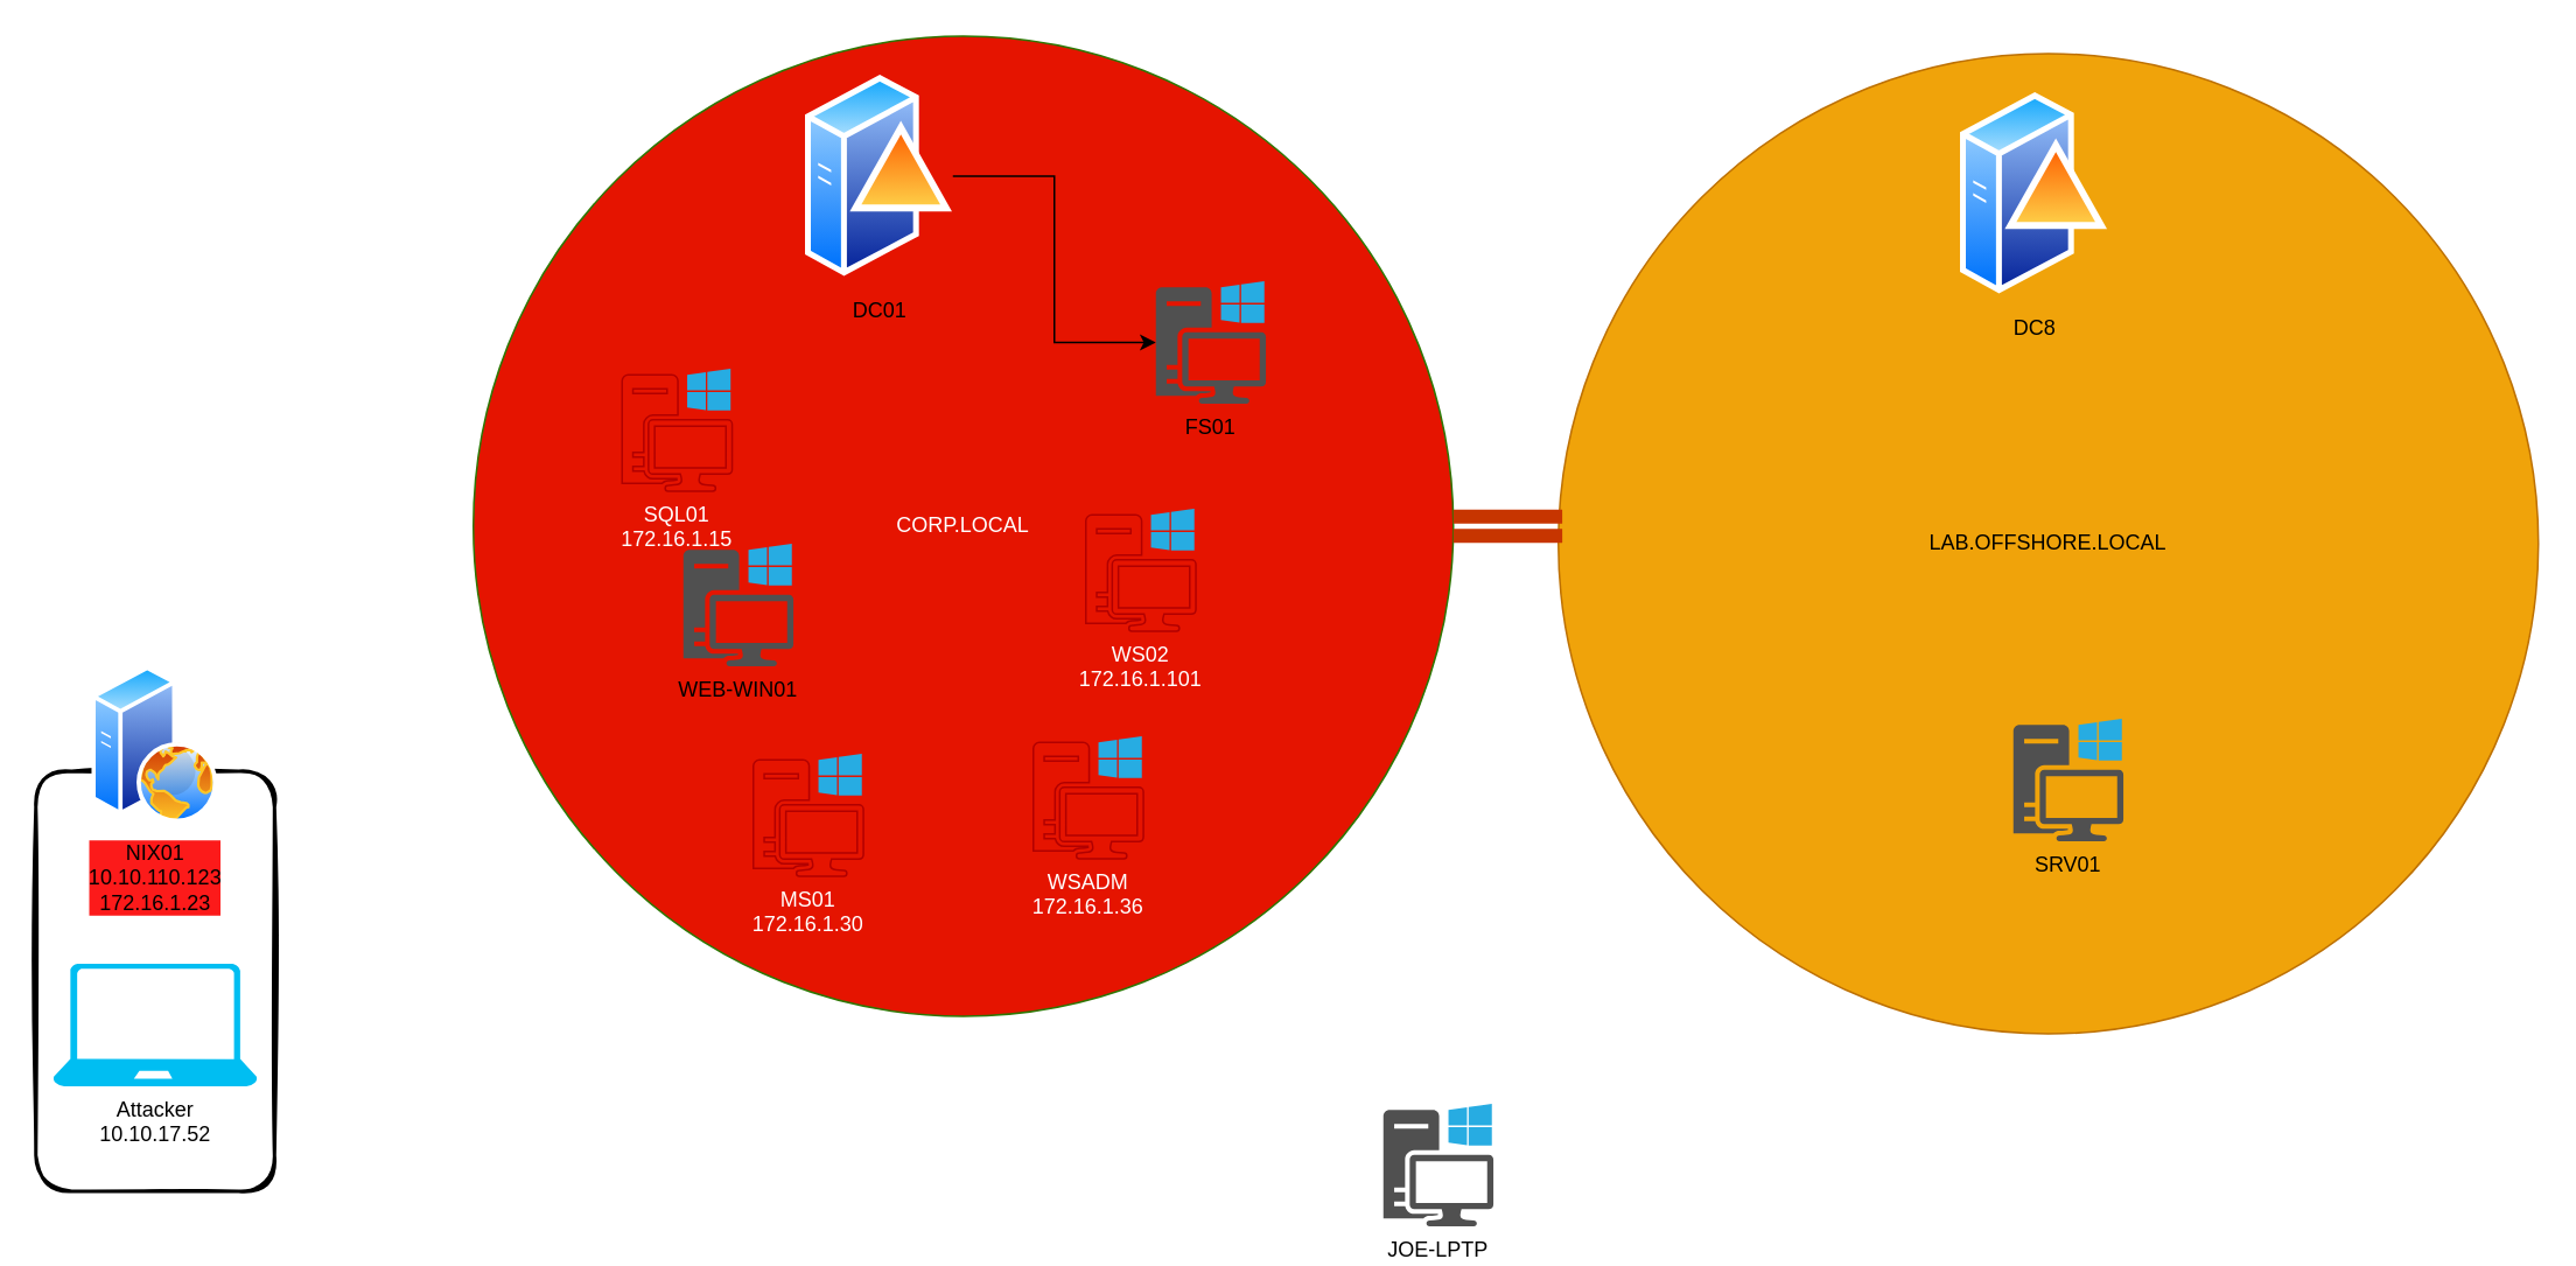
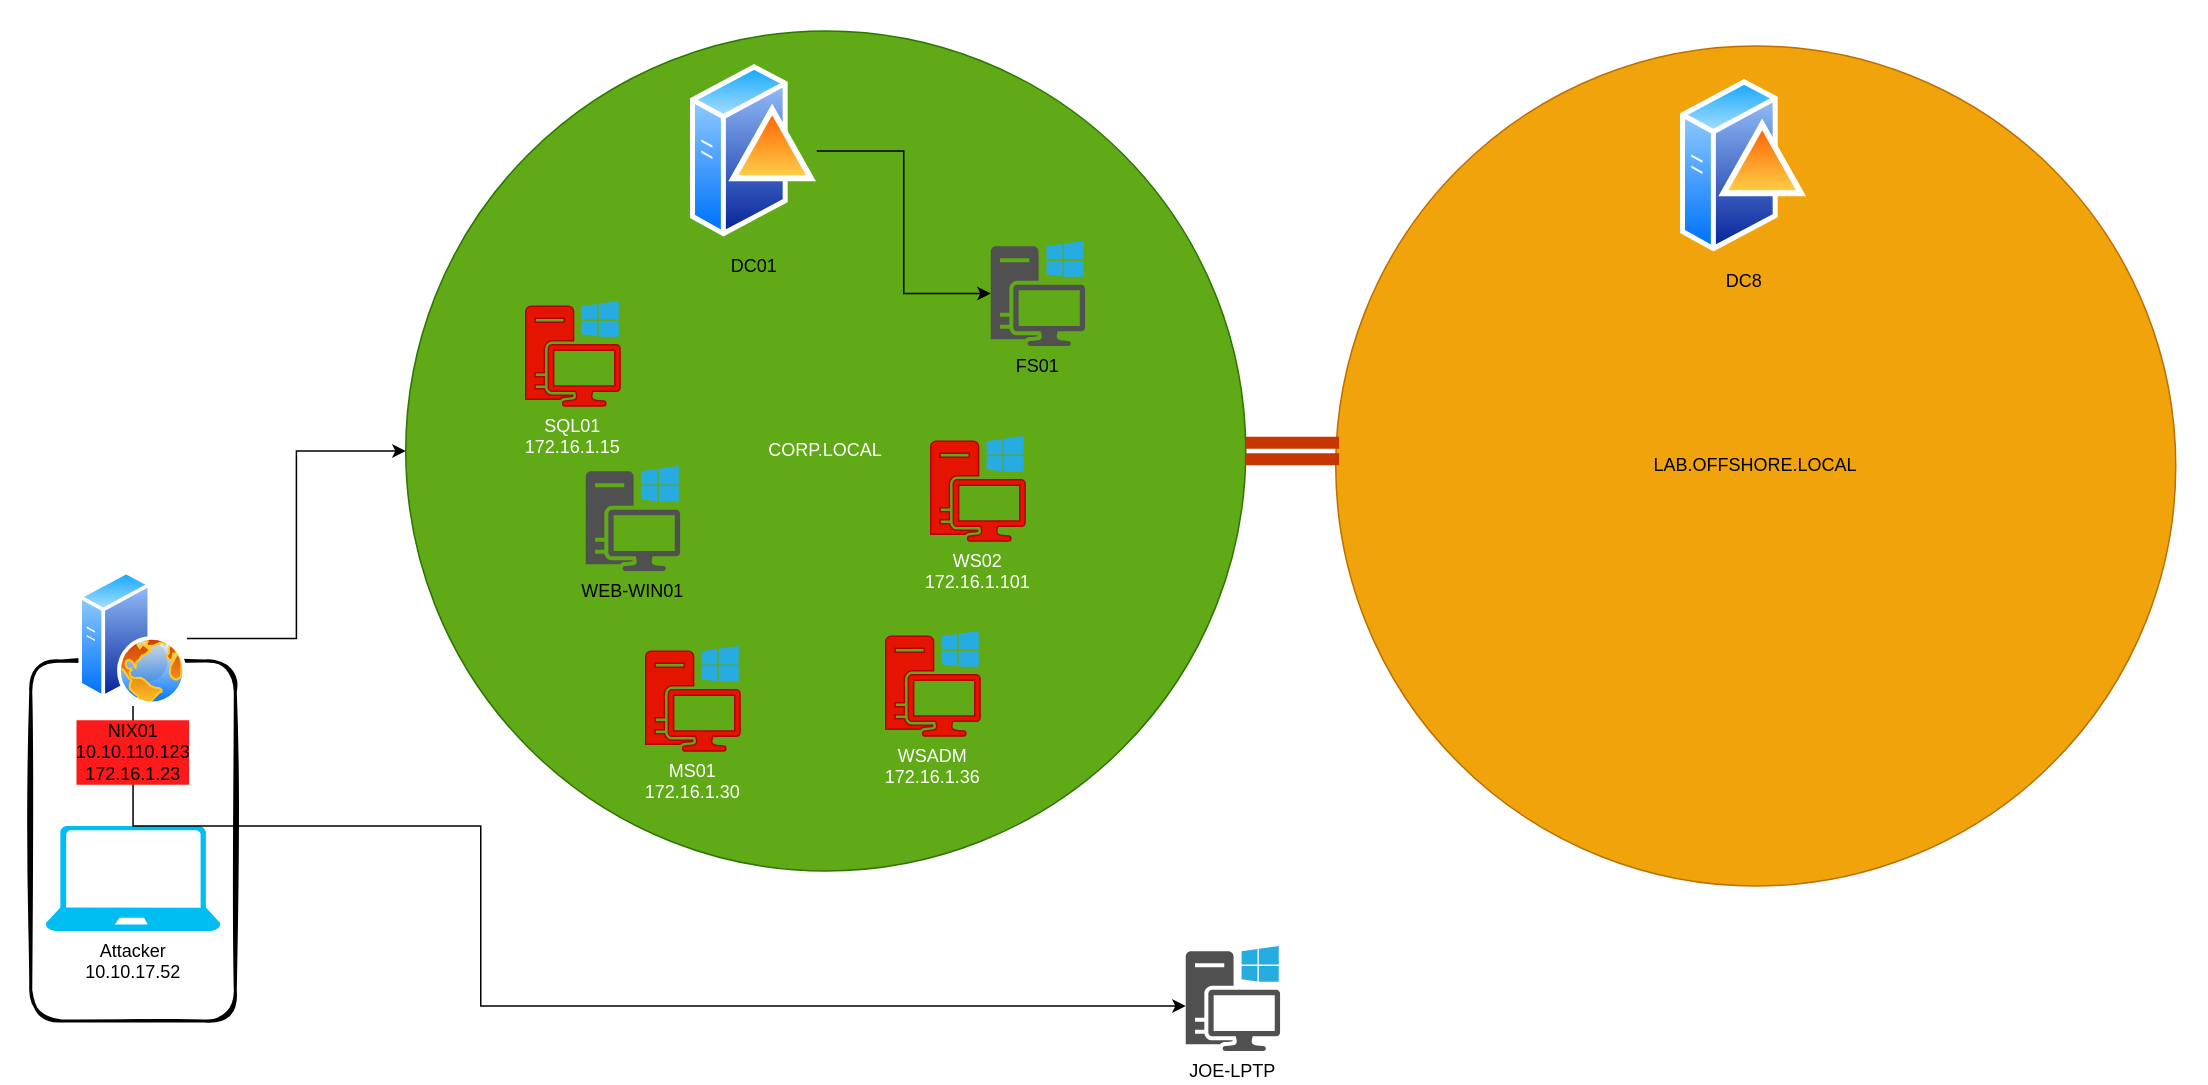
  <mxCell id="0" />
  <mxCell id="1" parent="0" />
  <mxCell id="2" value="" style="rounded=1;whiteSpace=wrap;html=1;strokeWidth=2;fillWeight=4;hachureGap=8;hachureAngle=45;fillColor=none;sketch=1;" parent="1" vertex="1"><mxGeometry x="20" y="440" width="136.36" height="240" as="geometry" /></mxCell>
  <mxCell id="3" value="Attacker&lt;div&gt;10.10.17.52&lt;/div&gt;" style="verticalLabelPosition=bottom;html=1;verticalAlign=top;align=center;strokeColor=none;fillColor=#00BEF2;shape=mxgraph.azure.laptop;pointerEvents=1;" parent="1" vertex="1"><mxGeometry x="29.85" y="550" width="116.67" height="70" as="geometry" /></mxCell>
+ <mxCell id="4" style="edgeStyle=orthogonalEdgeStyle;rounded=0;orthogonalLoop=1;jettySize=auto;html=1;" parent="1" source="6" target="7" edge="1"><mxGeometry relative="1" as="geometry" /></mxCell>
+ <mxCell id="5" style="edgeStyle=orthogonalEdgeStyle;rounded=0;orthogonalLoop=1;jettySize=auto;html=1;" edge="1" parent="1" source="6" target="16"><mxGeometry relative="1" as="geometry"><Array as="points"><mxPoint x="88" y="550" /><mxPoint x="320" y="550" /><mxPoint x="320" y="670" /></Array></mxGeometry></mxCell>
  <mxCell id="6" value="NIX01&lt;div&gt;10.10.110.123&lt;/div&gt;&lt;div&gt;172.16.1.23&lt;br&gt;&lt;/div&gt;" style="image;aspect=fixed;perimeter=ellipsePerimeter;html=1;align=center;shadow=0;dashed=0;spacingTop=3;image=img/lib/active_directory/web_server.svg;labelBackgroundColor=#FC1A1A;" parent="1" vertex="1"><mxGeometry x="52.18" y="380" width="72" height="90" as="geometry" /></mxCell>
- <mxCell id="7" value="CORP.LOCAL" style="ellipse;whiteSpace=wrap;html=1;aspect=fixed;fillColor=#e51400;fontColor=#ffffff;strokeColor=#2D7600;" parent="1" vertex="1"><mxGeometry x="270" y="20" width="560" height="560" as="geometry" /></mxCell>
+ <mxCell id="7" value="CORP.LOCAL" style="ellipse;whiteSpace=wrap;html=1;aspect=fixed;fillColor=#60a917;fontColor=#ffffff;strokeColor=#2D7600;" parent="1" vertex="1"><mxGeometry x="270" y="20" width="560" height="560" as="geometry" /></mxCell>
  <mxCell id="8" style="edgeStyle=orthogonalEdgeStyle;rounded=0;orthogonalLoop=1;jettySize=auto;html=1;" edge="1" parent="1" source="9" target="14"><mxGeometry relative="1" as="geometry" /></mxCell>
  <mxCell id="9" value="DC01" style="image;aspect=fixed;perimeter=ellipsePerimeter;html=1;align=center;shadow=0;dashed=0;spacingTop=3;image=img/lib/active_directory/domain_controller.svg;labelBackgroundColor=none;" parent="1" vertex="1"><mxGeometry x="460" y="40" width="84" height="120" as="geometry" /></mxCell>
- <mxCell id="10" value="SQL01&lt;div&gt;172.16.1.15&lt;/div&gt;" style="sketch=0;pointerEvents=1;shadow=0;dashed=0;html=1;strokeColor=#B20000;fillColor=#e51400;labelPosition=center;verticalLabelPosition=bottom;verticalAlign=top;outlineConnect=0;align=center;shape=mxgraph.office.devices.workstation_pc;fontColor=#ffffff;" parent="1" vertex="1"><mxGeometry x="355" y="210" width="62.88" height="70" as="geometry" /></mxCell>
+ <mxCell id="10" value="SQL01&lt;div&gt;172.16.1.15&lt;/div&gt;" style="sketch=0;pointerEvents=1;shadow=0;dashed=0;html=1;strokeColor=#B20000;fillColor=#e51400;labelPosition=center;verticalLabelPosition=bottom;verticalAlign=top;outlineConnect=0;align=center;shape=mxgraph.office.devices.workstation_pc;fontColor=#ffffff;" parent="1" vertex="1"><mxGeometry x="350" y="200" width="62.88" height="70" as="geometry" /></mxCell>
  <mxCell id="11" value="WEB-WIN01" style="sketch=0;pointerEvents=1;shadow=0;dashed=0;html=1;strokeColor=none;fillColor=#505050;labelPosition=center;verticalLabelPosition=bottom;verticalAlign=top;outlineConnect=0;align=center;shape=mxgraph.office.devices.workstation_pc;" parent="1" vertex="1"><mxGeometry x="390" y="310" width="62.88" height="70" as="geometry" /></mxCell>
  <mxCell id="12" value="WSADM&lt;div&gt;172.16.1.36&lt;/div&gt;" style="sketch=0;pointerEvents=1;shadow=0;dashed=0;html=1;strokeColor=#B20000;fillColor=#e51400;labelPosition=center;verticalLabelPosition=bottom;verticalAlign=top;outlineConnect=0;align=center;shape=mxgraph.office.devices.workstation_pc;fontColor=#ffffff;" parent="1" vertex="1"><mxGeometry x="590" y="420" width="62.88" height="70" as="geometry" /></mxCell>
  <mxCell id="13" value="WS02&lt;div&gt;172.16.1.101&lt;/div&gt;" style="sketch=0;pointerEvents=1;shadow=0;dashed=0;html=1;strokeColor=#B20000;fillColor=#e51400;labelPosition=center;verticalLabelPosition=bottom;verticalAlign=top;outlineConnect=0;align=center;shape=mxgraph.office.devices.workstation_pc;fontColor=#ffffff;" parent="1" vertex="1"><mxGeometry x="620" y="290" width="62.88" height="70" as="geometry" /></mxCell>
  <mxCell id="14" value="FS01" style="sketch=0;pointerEvents=1;shadow=0;dashed=0;html=1;strokeColor=none;fillColor=#505050;labelPosition=center;verticalLabelPosition=bottom;verticalAlign=top;outlineConnect=0;align=center;shape=mxgraph.office.devices.workstation_pc;" parent="1" vertex="1"><mxGeometry x="660" y="160" width="62.88" height="70" as="geometry" /></mxCell>
  <mxCell id="15" value="MS01&lt;div&gt;172.16.1.30&lt;/div&gt;" style="sketch=0;pointerEvents=1;shadow=0;dashed=0;html=1;strokeColor=#B20000;fillColor=#e51400;labelPosition=center;verticalLabelPosition=bottom;verticalAlign=top;outlineConnect=0;align=center;shape=mxgraph.office.devices.workstation_pc;fontColor=#ffffff;" parent="1" vertex="1"><mxGeometry x="430" y="430" width="62.88" height="70" as="geometry" /></mxCell>
  <mxCell id="16" value="JOE-LPTP" style="sketch=0;pointerEvents=1;shadow=0;dashed=0;html=1;strokeColor=none;fillColor=#505050;labelPosition=center;verticalLabelPosition=bottom;verticalAlign=top;outlineConnect=0;align=center;shape=mxgraph.office.devices.workstation_pc;" vertex="1" parent="1"><mxGeometry x="790" y="630" width="62.88" height="70" as="geometry" /></mxCell>
  <mxCell id="17" value="LAB.OFFSHORE.LOCAL" style="ellipse;whiteSpace=wrap;html=1;aspect=fixed;fillColor=#f0a30a;fontColor=#000000;strokeColor=#BD7000;" vertex="1" parent="1"><mxGeometry x="890" y="30" width="560" height="560" as="geometry" /></mxCell>
  <mxCell id="18" value="DC8" style="image;aspect=fixed;perimeter=ellipsePerimeter;html=1;align=center;shadow=0;dashed=0;spacingTop=3;image=img/lib/active_directory/domain_controller.svg;labelBackgroundColor=none;" vertex="1" parent="1"><mxGeometry x="1120" y="50" width="84" height="120" as="geometry" /></mxCell>
- <mxCell id="19" value="SRV01" style="sketch=0;pointerEvents=1;shadow=0;dashed=0;html=1;strokeColor=none;fillColor=#505050;labelPosition=center;verticalLabelPosition=bottom;verticalAlign=top;outlineConnect=0;align=center;shape=mxgraph.office.devices.workstation_pc;" vertex="1" parent="1"><mxGeometry x="1150" y="410" width="62.88" height="70" as="geometry" /></mxCell>
  <mxCell id="20" style="edgeStyle=orthogonalEdgeStyle;rounded=0;orthogonalLoop=1;jettySize=auto;html=1;entryX=0.004;entryY=0.482;entryDx=0;entryDy=0;entryPerimeter=0;strokeWidth=8;shape=link;fillColor=#fa6800;strokeColor=#C73500;" edge="1" parent="1" source="7" target="17"><mxGeometry relative="1" as="geometry" /></mxCell>
